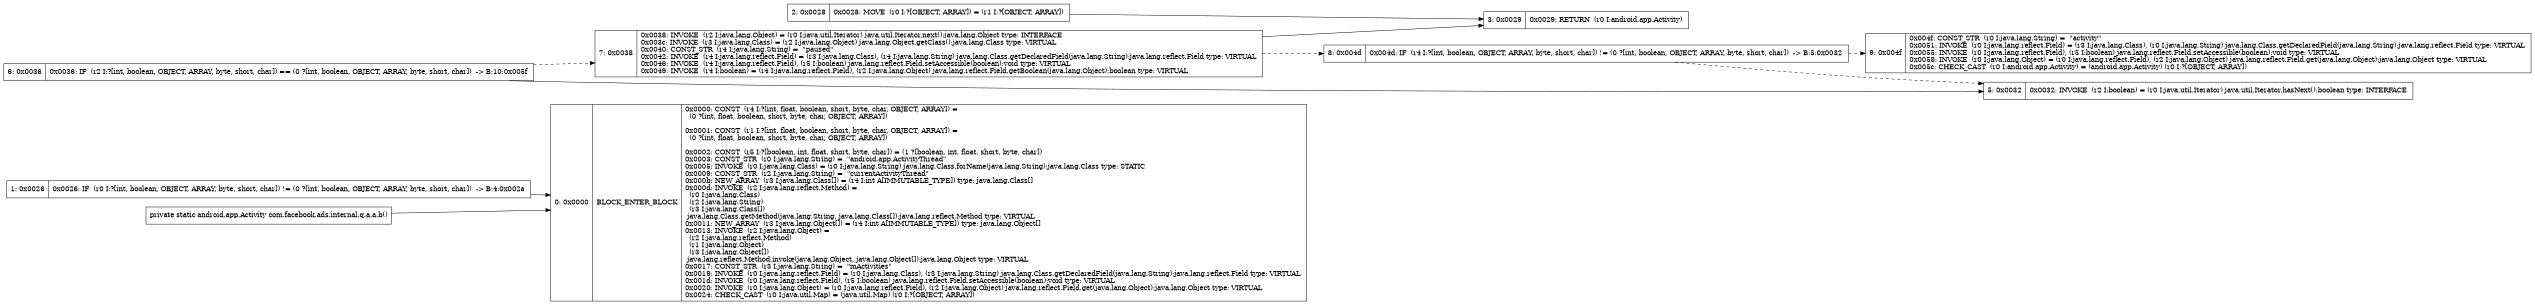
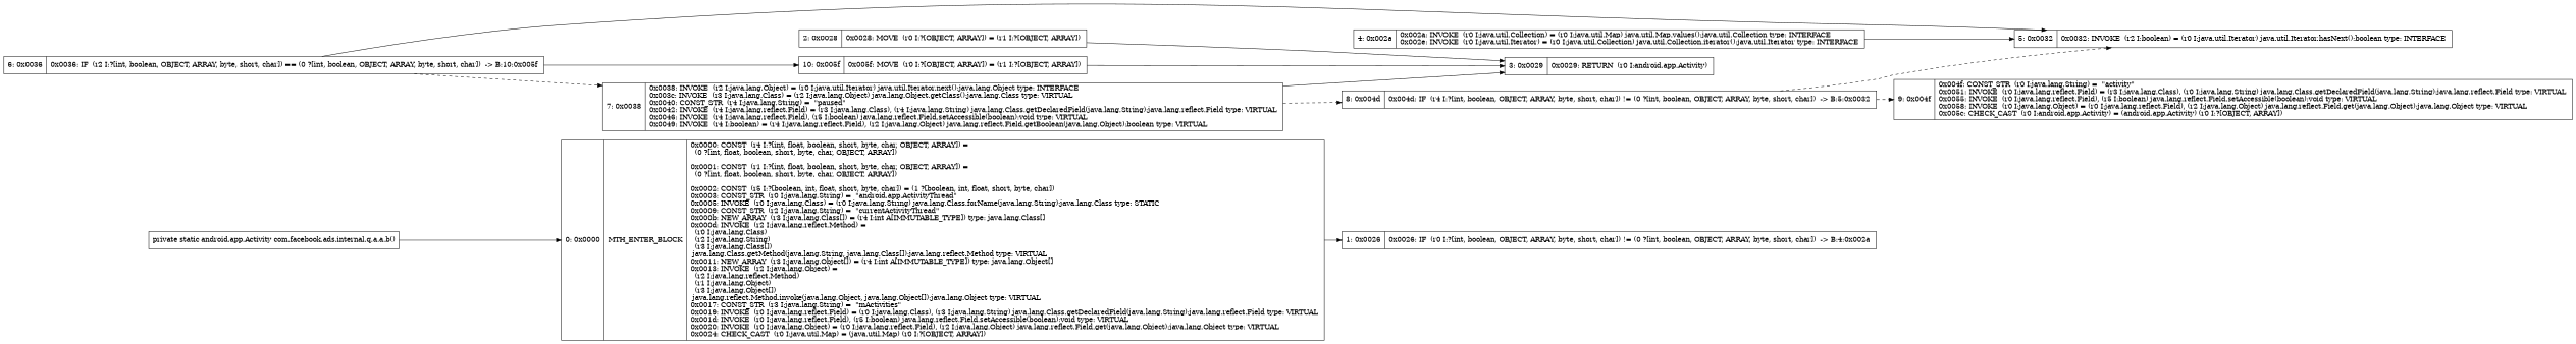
  digraph {
    rankdir=LR
    node [shape=record]
-   n1 [label="{0\:\ 0x0000|BLOCK_ENTER_BLOCK\l|0x0000: CONST  (r4 I:?[int, float, boolean, short, byte, char, OBJECT, ARRAY]) = \l  (0 ?[int, float, boolean, short, byte, char, OBJECT, ARRAY])\l \l0x0001: CONST  (r1 I:?[int, float, boolean, short, byte, char, OBJECT, ARRAY]) = \l  (0 ?[int, float, boolean, short, byte, char, OBJECT, ARRAY])\l \l0x0002: CONST  (r5 I:?[boolean, int, float, short, byte, char]) = (1 ?[boolean, int, float, short, byte, char]) \l0x0003: CONST_STR  (r0 I:java.lang.String) =  \"android.app.ActivityThread\" \l0x0005: INVOKE  (r0 I:java.lang.Class) = (r0 I:java.lang.String) java.lang.Class.forName(java.lang.String):java.lang.Class type: STATIC \l0x0009: CONST_STR  (r2 I:java.lang.String) =  \"currentActivityThread\" \l0x000b: NEW_ARRAY  (r3 I:java.lang.Class[]) = (r4 I:int A[IMMUTABLE_TYPE]) type: java.lang.Class[] \l0x000d: INVOKE  (r2 I:java.lang.reflect.Method) = \l  (r0 I:java.lang.Class)\l  (r2 I:java.lang.String)\l  (r3 I:java.lang.Class[])\l java.lang.Class.getMethod(java.lang.String, java.lang.Class[]):java.lang.reflect.Method type: VIRTUAL \l0x0011: NEW_ARRAY  (r3 I:java.lang.Object[]) = (r4 I:int A[IMMUTABLE_TYPE]) type: java.lang.Object[] \l0x0013: INVOKE  (r2 I:java.lang.Object) = \l  (r2 I:java.lang.reflect.Method)\l  (r1 I:java.lang.Object)\l  (r3 I:java.lang.Object[])\l java.lang.reflect.Method.invoke(java.lang.Object, java.lang.Object[]):java.lang.Object type: VIRTUAL \l0x0017: CONST_STR  (r3 I:java.lang.String) =  \"mActivities\" \l0x0019: INVOKE  (r0 I:java.lang.reflect.Field) = (r0 I:java.lang.Class), (r3 I:java.lang.String) java.lang.Class.getDeclaredField(java.lang.String):java.lang.reflect.Field type: VIRTUAL \l0x001d: INVOKE  (r0 I:java.lang.reflect.Field), (r5 I:boolean) java.lang.reflect.Field.setAccessible(boolean):void type: VIRTUAL \l0x0020: INVOKE  (r0 I:java.lang.Object) = (r0 I:java.lang.reflect.Field), (r2 I:java.lang.Object) java.lang.reflect.Field.get(java.lang.Object):java.lang.Object type: VIRTUAL \l0x0024: CHECK_CAST  (r0 I:java.util.Map) = (java.util.Map) (r0 I:?[OBJECT, ARRAY]) \l}"]
+   n1 [label="{0\:\ 0x0000|MTH_ENTER_BLOCK\l|0x0000: CONST  (r4 I:?[int, float, boolean, short, byte, char, OBJECT, ARRAY]) = \l  (0 ?[int, float, boolean, short, byte, char, OBJECT, ARRAY])\l \l0x0001: CONST  (r1 I:?[int, float, boolean, short, byte, char, OBJECT, ARRAY]) = \l  (0 ?[int, float, boolean, short, byte, char, OBJECT, ARRAY])\l \l0x0002: CONST  (r5 I:?[boolean, int, float, short, byte, char]) = (1 ?[boolean, int, float, short, byte, char]) \l0x0003: CONST_STR  (r0 I:java.lang.String) =  \"android.app.ActivityThread\" \l0x0005: INVOKE  (r0 I:java.lang.Class) = (r0 I:java.lang.String) java.lang.Class.forName(java.lang.String):java.lang.Class type: STATIC \l0x0009: CONST_STR  (r2 I:java.lang.String) =  \"currentActivityThread\" \l0x000b: NEW_ARRAY  (r3 I:java.lang.Class[]) = (r4 I:int A[IMMUTABLE_TYPE]) type: java.lang.Class[] \l0x000d: INVOKE  (r2 I:java.lang.reflect.Method) = \l  (r0 I:java.lang.Class)\l  (r2 I:java.lang.String)\l  (r3 I:java.lang.Class[])\l java.lang.Class.getMethod(java.lang.String, java.lang.Class[]):java.lang.reflect.Method type: VIRTUAL \l0x0011: NEW_ARRAY  (r3 I:java.lang.Object[]) = (r4 I:int A[IMMUTABLE_TYPE]) type: java.lang.Object[] \l0x0013: INVOKE  (r2 I:java.lang.Object) = \l  (r2 I:java.lang.reflect.Method)\l  (r1 I:java.lang.Object)\l  (r3 I:java.lang.Object[])\l java.lang.reflect.Method.invoke(java.lang.Object, java.lang.Object[]):java.lang.Object type: VIRTUAL \l0x0017: CONST_STR  (r3 I:java.lang.String) =  \"mActivities\" \l0x0019: INVOKE  (r0 I:java.lang.reflect.Field) = (r0 I:java.lang.Class), (r3 I:java.lang.String) java.lang.Class.getDeclaredField(java.lang.String):java.lang.reflect.Field type: VIRTUAL \l0x001d: INVOKE  (r0 I:java.lang.reflect.Field), (r5 I:boolean) java.lang.reflect.Field.setAccessible(boolean):void type: VIRTUAL \l0x0020: INVOKE  (r0 I:java.lang.Object) = (r0 I:java.lang.reflect.Field), (r2 I:java.lang.Object) java.lang.reflect.Field.get(java.lang.Object):java.lang.Object type: VIRTUAL \l0x0024: CHECK_CAST  (r0 I:java.util.Map) = (java.util.Map) (r0 I:?[OBJECT, ARRAY]) \l}"]
    n2 [label="{1\:\ 0x0026|0x0026: IF  (r0 I:?[int, boolean, OBJECT, ARRAY, byte, short, char]) != (0 ?[int, boolean, OBJECT, ARRAY, byte, short, char])  \-\> B:4:0x002a \l}"]
    n3 [label="{2\:\ 0x0028|0x0028: MOVE  (r0 I:?[OBJECT, ARRAY]) = (r1 I:?[OBJECT, ARRAY]) \l}"]
    n4 [label="{3\:\ 0x0029|0x0029: RETURN  (r0 I:android.app.Activity) \l}"]
+   n5 [label="{4\:\ 0x002a|0x002a: INVOKE  (r0 I:java.util.Collection) = (r0 I:java.util.Map) java.util.Map.values():java.util.Collection type: INTERFACE \l0x002e: INVOKE  (r0 I:java.util.Iterator) = (r0 I:java.util.Collection) java.util.Collection.iterator():java.util.Iterator type: INTERFACE \l}"]
    n6 [label="{5\:\ 0x0032|0x0032: INVOKE  (r2 I:boolean) = (r0 I:java.util.Iterator) java.util.Iterator.hasNext():boolean type: INTERFACE \l}"]
    n7 [label="{6\:\ 0x0036|0x0036: IF  (r2 I:?[int, boolean, OBJECT, ARRAY, byte, short, char]) == (0 ?[int, boolean, OBJECT, ARRAY, byte, short, char])  \-\> B:10:0x005f \l}"]
    n8 [label="{7\:\ 0x0038|0x0038: INVOKE  (r2 I:java.lang.Object) = (r0 I:java.util.Iterator) java.util.Iterator.next():java.lang.Object type: INTERFACE \l0x003c: INVOKE  (r3 I:java.lang.Class) = (r2 I:java.lang.Object) java.lang.Object.getClass():java.lang.Class type: VIRTUAL \l0x0040: CONST_STR  (r4 I:java.lang.String) =  \"paused\" \l0x0042: INVOKE  (r4 I:java.lang.reflect.Field) = (r3 I:java.lang.Class), (r4 I:java.lang.String) java.lang.Class.getDeclaredField(java.lang.String):java.lang.reflect.Field type: VIRTUAL \l0x0046: INVOKE  (r4 I:java.lang.reflect.Field), (r5 I:boolean) java.lang.reflect.Field.setAccessible(boolean):void type: VIRTUAL \l0x0049: INVOKE  (r4 I:boolean) = (r4 I:java.lang.reflect.Field), (r2 I:java.lang.Object) java.lang.reflect.Field.getBoolean(java.lang.Object):boolean type: VIRTUAL \l}"]
+   n9 [label="{10\:\ 0x005f|0x005f: MOVE  (r0 I:?[OBJECT, ARRAY]) = (r1 I:?[OBJECT, ARRAY]) \l}"]
    n10 [label="{8\:\ 0x004d|0x004d: IF  (r4 I:?[int, boolean, OBJECT, ARRAY, byte, short, char]) != (0 ?[int, boolean, OBJECT, ARRAY, byte, short, char])  \-\> B:5:0x0032 \l}"]
    n11 [label="{9\:\ 0x004f|0x004f: CONST_STR  (r0 I:java.lang.String) =  \"activity\" \l0x0051: INVOKE  (r0 I:java.lang.reflect.Field) = (r3 I:java.lang.Class), (r0 I:java.lang.String) java.lang.Class.getDeclaredField(java.lang.String):java.lang.reflect.Field type: VIRTUAL \l0x0055: INVOKE  (r0 I:java.lang.reflect.Field), (r5 I:boolean) java.lang.reflect.Field.setAccessible(boolean):void type: VIRTUAL \l0x0058: INVOKE  (r0 I:java.lang.Object) = (r0 I:java.lang.reflect.Field), (r2 I:java.lang.Object) java.lang.reflect.Field.get(java.lang.Object):java.lang.Object type: VIRTUAL \l0x005c: CHECK_CAST  (r0 I:android.app.Activity) = (android.app.Activity) (r0 I:?[OBJECT, ARRAY]) \l}"]
    n12 [label="{private static android.app.Activity com.facebook.ads.internal.q.a.a.b() }"]
-   n2 -> n1
+   n1 -> n2
    n3 -> n4
+   n5 -> n6
    n7 -> n6
    n7 -> n8 [style=dashed]
+   n7 -> n9
    n8 -> n4
    n8 -> n10 [style=dashed]
+   n9 -> n4
    n10 -> n6 [style=dashed]
    n10 -> n11 [style=dashed]
    n12 -> n1
  }
